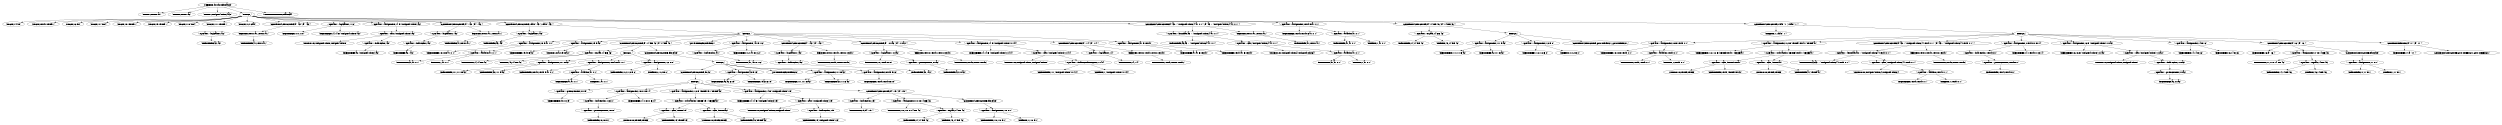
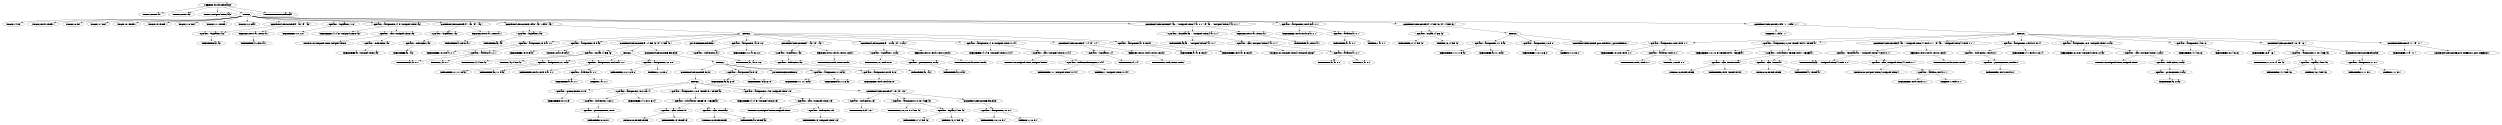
  digraph {
    n1 [label="(METHOD,do_rfc1035_name)"]
    n2 [label="(PARAM,_BYTE *a1)"]
    n3 [label="(PARAM,_BYTE *a2)"]
    n4 [label="(PARAM,unsigned __int64 a3)"]
    n5 [label="(BLOCK,,)"]
    n6 [label="(METHOD_RETURN,__fastcall)"]
    n7 [label="(LOCAL,v4: int)"]
    n8 [label="(LOCAL,result: _BYTE *)"]
    n9 [label="(LOCAL,v6: int)"]
    n10 [label="(LOCAL,v7: bool)"]
    n11 [label="(LOCAL,v8: _BYTE *)"]
    n12 [label="(LOCAL,v9: _BYTE *)"]
    n13 [label="(LOCAL,v10: bool)"]
    n14 [label="(LOCAL,v11: _BYTE *)"]
    n15 [label="(LOCAL,v12: char)"]
    n16 [label="(CONTROL_STRUCTURE,if ( !a2 ),if ( !a2 ))"]
    n17 [label="(<operator>.assignment,v4 = (unsigned __int8)*a2)"]
    n18 [label="(CONTROL_STRUCTURE,if ( !*a2 ),if ( !*a2 ))"]
    n19 [label="(CONTROL_STRUCTURE,while ( !a3 ),while ( !a3 ))"]
    n20 [label="(CONTROL_STRUCTURE,if ( a3 < (unsigned __int64)(a1 + 1) ),if ( a3 < (unsigned __int64)(a1 + 1) ))"]
    n21 [label="(<operator>.assignment,result = a1 + 1)"]
    n22 [label="(CONTROL_STRUCTURE,if ( v4 == 46 ),if ( v4 == 46 ))"]
    n23 [label="(CONTROL_STRUCTURE,while ( 1 ),while ( 1 ))"]
    n24 [label="(<operator>.logicalNot,!a2)"]
    n25 [label="(RETURN,return a1;,return a1;)"]
    n26 [label="(IDENTIFIER,v4,v4 = (unsigned __int8)*a2)"]
    n27 [label="(<operator>.cast,(unsigned __int8)*a2)"]
    n28 [label="(<operator>.logicalNot,!*a2)"]
    n29 [label="(RETURN,return a1;,return a1;)"]
    n30 [label="(<operator>.logicalNot,!a3)"]
    n31 [label="(BLOCK,,)"]
    n32 [label="(<operator>.lessThan,a3 < (unsigned __int64)(a1 + 1))"]
    n33 [label="(RETURN,return a1;,return a1;)"]
    n34 [label="(IDENTIFIER,result,result = a1 + 1)"]
    n35 [label="(<operator>.addition,a1 + 1)"]
    n36 [label="(<operator>.equals,v4 == 46)"]
    n37 [label="(BLOCK,,)"]
    n38 [label="(LITERAL,1,while ( 1 ))"]
    n39 [label="(BLOCK,,)"]
    n40 [label="(IDENTIFIER,a2,!a2)"]
    n41 [label="(IDENTIFIER,a1,return a1;)"]
    n42 [label="(UNKNOWN,unsigned __int8,unsigned __int8)"]
    n43 [label="(<operator>.indirection,*a2)"]
    n44 [label="(IDENTIFIER,a2,(unsigned __int8)*a2)"]
    n45 [label="(<operator>.indirection,*a2)"]
    n46 [label="(IDENTIFIER,a1,return a1;)"]
    n47 [label="(IDENTIFIER,a2,!*a2)"]
    n48 [label="(IDENTIFIER,a3,!a3)"]
    n49 [label="(<operator>.assignment,v8 = a1 + 1)"]
    n50 [label="(<operator>.assignment,v9 = a2)"]
    n51 [label="(CONTROL_STRUCTURE,if ( v4 == 46 ),if ( v4 == 46 ))"]
    n52 [label="(JUMP_TARGET,LABEL_21)"]
    n53 [label="(<operator>.assignment,*a1 = v12)"]
    n54 [label="(CONTROL_STRUCTURE,if ( !*a2 ),if ( !*a2 ))"]
    n55 [label="(CONTROL_STRUCTURE,if ( !++a2 ),if ( !++a2 ))"]
    n56 [label="(<operator>.assignment,v4 = (unsigned __int8)v11[1])"]
    n57 [label="(CONTROL_STRUCTURE,if ( !v4 ),if ( !v4 ))"]
    n58 [label="(<operator>.assignment,a1 = result)"]
    n59 [label="(IDENTIFIER,v8,v8 = a1 + 1)"]
    n60 [label="(<operator>.addition,a1 + 1)"]
    n61 [label="(IDENTIFIER,v9,v9 = a2)"]
    n62 [label="(UNKNOWN,a2,v9 = a2)"]
    n63 [label="(<operator>.equals,v4 == 46)"]
    n64 [label="(BLOCK,,)"]
    n65 [label="(CONTROL_STRUCTURE,else,else)"]
    n66 [label="(<operator>.indirection,*a1)"]
    n67 [label="(IDENTIFIER,v12,*a1 = v12)"]
    n68 [label="(<operator>.logicalNot,!*a2)"]
    n69 [label="(RETURN,return result;,return result;)"]
    n70 [label="(<operator>.logicalNot,!++a2)"]
    n71 [label="(RETURN,return result;,return result;)"]
    n72 [label="(IDENTIFIER,v4,v4 = (unsigned __int8)v11[1])"]
    n73 [label="(<operator>.cast,(unsigned __int8)v11[1])"]
    n74 [label="(<operator>.logicalNot,!v4)"]
    n75 [label="(RETURN,return result;,return result;)"]
    n76 [label="(IDENTIFIER,a1,a1 = result)"]
    n77 [label="(IDENTIFIER,result,a1 = result)"]
    n78 [label="(IDENTIFIER,a1,a1 + 1)"]
    n79 [label="(LITERAL,1,a1 + 1)"]
    n80 [label="(IDENTIFIER,v4,v4 == 46)"]
    n81 [label="(LITERAL,46,v4 == 46)"]
    n82 [label="(<operator>.assignment,v11 = a2)"]
    n83 [label="(<operator>.assignment,result = a1 + 1)"]
    n84 [label="(<operator>.assignment,v12 = 0)"]
    n85 [label="(BLOCK,,)"]
    n86 [label="(IDENTIFIER,v11,v11 = a2)"]
    n87 [label="(IDENTIFIER,a2,v11 = a2)"]
    n88 [label="(IDENTIFIER,result,result = a1 + 1)"]
    n89 [label="(<operator>.addition,a1 + 1)"]
    n90 [label="(IDENTIFIER,v12,v12 = 0)"]
    n91 [label="(LITERAL,0,v12 = 0)"]
    n92 [label="(IDENTIFIER,a1,a1 + 1)"]
    n93 [label="(LITERAL,1,a1 + 1)"]
    n94 [label="(CONTROL_STRUCTURE,do,do)"]
    n95 [label="(<operator>.assignment,a2 = v9)"]
    n96 [label="(JUMP_TARGET,LABEL_20)"]
    n97 [label="(<operator>.assignment,v11 = a2)"]
    n98 [label="(<operator>.assignment,result = v8)"]
    n99 [label="(BLOCK,,)"]
    n100 [label="(IDENTIFIER,a2,a2 = v9)"]
    n101 [label="(IDENTIFIER,v9,a2 = v9)"]
    n102 [label="(IDENTIFIER,v11,v11 = a2)"]
    n103 [label="(IDENTIFIER,a2,v11 = a2)"]
    n104 [label="(IDENTIFIER,result,result = v8)"]
    n105 [label="(<operator>.preIncrement,++v9)"]
    n106 [label="(<operator>.assignment,*v8++ = v4)"]
    n107 [label="(<operator>.assignment,v12 = (_BYTE)v9 - (_BYTE)a2)"]
    n108 [label="(<operator>.assignment,v4 = (unsigned __int8)*v9)"]
    n109 [label="(CONTROL_STRUCTURE,if ( *v9 ),if ( *v9 ))"]
    n110 [label="(<operator>.logicalNot,!v10)"]
    n111 [label="(IDENTIFIER,v10,!v10)"]
    n112 [label="(IDENTIFIER,v9,++v9)"]
    n113 [label="(<operator>.indirection,*v8++)"]
    n114 [label="(IDENTIFIER,v4,*v8++ = v4)"]
    n115 [label="(<operator>.subtraction,(_BYTE)v9 - (_BYTE)a2)"]
    n116 [label="(IDENTIFIER,v4,v4 = (unsigned __int8)*v9)"]
    n117 [label="(<operator>.cast,(unsigned __int8)*v9)"]
    n118 [label="(<operator>.indirection,*v9)"]
    n119 [label="(<operator>.assignment,v10 = v4 == 46)"]
    n120 [label="(CONTROL_STRUCTURE,else,else)"]
    n121 [label="(<operator>.postIncrement,v8++)"]
    n122 [label="(IDENTIFIER,v8,v8++)"]
    n123 [label="(<operator>.cast,(_BYTE)v9)"]
    n124 [label="(<operator>.cast,(_BYTE)a2)"]
    n125 [label="(UNKNOWN,_BYTE,_BYTE)"]
    n126 [label="(IDENTIFIER,v9,(_BYTE)v9)"]
    n127 [label="(UNKNOWN,_BYTE,_BYTE)"]
    n128 [label="(IDENTIFIER,a8,(_BYTE)a2)"]
    n129 [label="(UNKNOWN,unsigned __int8,unsigned __int8)"]
    n130 [label="(<operator>.indirection,*v9)"]
    n131 [label="(IDENTIFIER,v9,(unsigned __int8)*v9)"]
    n132 [label="(IDENTIFIER,v9,if ( *v9 ))"]
    n133 [label="(IDENTIFIER,v10,v10 = v4 == 46)"]
    n134 [label="(<operator>.equals,v4 == 46)"]
    n135 [label="(<operator>.assignment,v10 = 1)"]
    n136 [label="(IDENTIFIER,v4,v4 == 46)"]
    n137 [label="(LITERAL,46,v4 == 46)"]
    n138 [label="(IDENTIFIER,v10,v10 = 1)"]
    n139 [label="(LITERAL,1,v10 = 1)"]
    n140 [label="(IDENTIFIER,v8,result = v8)"]
    n141 [label="(IDENTIFIER,a1,*a1 = v12)"]
    n142 [label="(<operator>.indirection,*a2)"]
    n143 [label="(IDENTIFIER,result,return result;)"]
    n144 [label="(IDENTIFIER,a2,!*a2)"]
    n145 [label="(<operator>.preIncrement,++a2)"]
    n146 [label="(IDENTIFIER,result,return result;)"]
    n147 [label="(IDENTIFIER,a2,++a2)"]
    n148 [label="(UNKNOWN,unsigned __int8,unsigned __int8)"]
    n149 [label="(<operator>.indirectIndexAccess,v11[1])"]
    n150 [label="(IDENTIFIER,v11,(unsigned __int8)v11[1])"]
    n151 [label="(LITERAL,1,(unsigned __int8)v11[1])"]
    n152 [label="(IDENTIFIER,v4,!v4)"]
    n153 [label="(IDENTIFIER,result,return result;)"]
    n154 [label="(IDENTIFIER,a3,a3 < (unsigned __int64)(a1 + 1))"]
    n155 [label="(<operator>.cast,(unsigned __int64)(a1 + 1))"]
    n156 [label="(IDENTIFIER,a1,return a1;)"]
    n157 [label="(UNKNOWN,unsigned __int64,unsigned __int64)"]
    n158 [label="(<operator>.addition,a1 + 1)"]
    n159 [label="(IDENTIFIER,a1,a1 + 1)"]
    n160 [label="(LITERAL,1,a1 + 1)"]
    n161 [label="(IDENTIFIER,a1,a1 + 1)"]
    n162 [label="(LITERAL,1,a1 + 1)"]
    n163 [label="(IDENTIFIER,v4,v4 == 46)"]
    n164 [label="(LITERAL,46,v4 == 46)"]
    n165 [label="(<operator>.assignment,v11 = a2)"]
    n166 [label="(<operator>.assignment,v12 = 0)"]
    n167 [label="(CONTROL_STRUCTURE,goto LABEL_21;,goto LABEL_21;)"]
    n168 [label="(IDENTIFIER,v11,v11 = a2)"]
    n169 [label="(IDENTIFIER,a2,v11 = a2)"]
    n170 [label="(IDENTIFIER,v12,v12 = 0)"]
    n171 [label="(LITERAL,0,v12 = 0)"]
    n172 [label="(<operator>.assignment,v8 = result + 1)"]
    n173 [label="(<operator>.assignment,v12 = (_BYTE)result - (_BYTE)a1)"]
    n174 [label="(CONTROL_STRUCTURE,if ( a3 < (unsigned __int64)(result + 1) ),if ( a3 < (unsigned __int64)(result + 1) ))"]
    n175 [label="(<operator>.assignment,*result++ = v4)"]
    n176 [label="(<operator>.assignment,v6 = (unsigned __int8)*++a2)"]
    n177 [label="(<operator>.assignment,v4 = v6)"]
    n178 [label="(CONTROL_STRUCTURE,if ( v6 ),if ( v6 ))"]
    n179 [label="(CONTROL_RETURN,if ( v7 ),if ( v7 ))"]
    n180 [label="(IDENTIFIER,v8,v8 = result + 1)"]
    n181 [label="(<operator>.addition,result + 1)"]
    n182 [label="(IDENTIFIER,v12,v12 = (_BYTE)result - (_BYTE)a1)"]
    n183 [label="(<operator>.subtraction,(_BYTE)result - (_BYTE)a1)"]
    n184 [label="(<operator>.lessThan,a3 < (unsigned __int64)(result + 1))"]
    n185 [label="(RETURN,return result;,return result;)"]
    n186 [label="(<operator>.indirection,*result++)"]
    n187 [label="(IDENTIFIER,v4,*result++ = v4)"]
    n188 [label="(IDENTIFIER,v6,v6 = (unsigned __int8)*++a2)"]
    n189 [label="(<operator>.cast,(unsigned __int8)*++a2)"]
    n190 [label="(IDENTIFIER,v4,v4 = v6)"]
    n191 [label="(IDENTIFIER,v6,v4 = v6)"]
    n192 [label="(IDENTIFIER,v6,if ( v6 ))"]
    n193 [label="(<operator>.assignment,v7 = v4 == 46)"]
    n194 [label="(CONTROL_STRUCTURE,else,else)"]
    n195 [label="(IDENTIFIER,v7,if ( v7 ))"]
    n196 [label="(CONTROL_STRUCTURE,goto LABEL_20;,goto LABEL_20;)"]
    n197 [label="(IDENTIFIER,result,result + 1)"]
    n198 [label="(LITERAL,1,result + 1)"]
    n199 [label="(<operator>.cast,(_BYTE)result)"]
    n200 [label="(<operator>.cast,(_BYTE)a1)"]
    n201 [label="(UNKNOWN,_BYTE,_BYTE)"]
    n202 [label="(IDENTIFIER,result,(_BYTE)result)"]
    n203 [label="(UNKNOWN,_BYTE,_BYTE)"]
    n204 [label="(IDENTIFIER,a1,(_BYTE)a1)"]
    n205 [label="(IDENTIFIER,a3,a3 < (unsigned __int64)(result + 1))"]
    n206 [label="(<operator>.cast,(unsigned __int64)(result + 1))"]
    n207 [label="(IDENTIFIER,result,return result;)"]
    n208 [label="(UNKNOWN,unsigned __int64,unsigned __int64)"]
    n209 [label="(<operator>.addition,result + 1)"]
    n210 [label="(IDENTIFIER,result,result + 1)"]
    n211 [label="(LITERAL,1,result + 1)"]
    n212 [label="(<operator>.postIncrement,result++)"]
    n213 [label="(IDENTIFIER,result,result++)"]
    n214 [label="(UNKNOWN,unsigned __int8,unsigned __int8)"]
    n215 [label="(<operator>.indirection,*++a2)"]
    n216 [label="(<operator>.preIncrement,++a2)"]
    n217 [label="(IDENTIFIER,a2,++a2)"]
    n218 [label="(IDENTIFIER,v7,v7 = v4 == 46)"]
    n219 [label="(<operator>.equals,v4 == 46)"]
    n220 [label="(<operator>.assignment,v7 = 1)"]
    n221 [label="(IDENTIFIER,v4,v4 == 46)"]
    n222 [label="(LITERAL,46,v4 == 46)"]
    n223 [label="(IDENTIFIER,v7,v7 = 1)"]
    n224 [label="(LITERAL,1,v7 = 1)"]
    n1 -> n2
    n1 -> n3
    n1 -> n4
    n1 -> n5
    n1 -> n6
    n5 -> n7
    n5 -> n8
    n5 -> n9
    n5 -> n10
    n5 -> n11
    n5 -> n12
    n5 -> n13
    n5 -> n14
    n5 -> n15
    n5 -> n16
    n5 -> n17
    n5 -> n18
    n5 -> n19
    n5 -> n20
    n5 -> n21
    n5 -> n22
    n5 -> n23
+   n16 -> n24
    n16 -> n25
-   n110 -> n26
+   n17 -> n26
    n17 -> n27
    n18 -> n28
    n18 -> n29
    n19 -> n30
    n19 -> n31
    n20 -> n32
    n20 -> n33
    n21 -> n34
    n21 -> n35
    n22 -> n36
    n22 -> n37
    n23 -> n38
    n23 -> n39
    n24 -> n40
    n25 -> n41
    n27 -> n42
    n27 -> n43
    n28 -> n45
    n29 -> n46
    n30 -> n48
    n31 -> n49
    n31 -> n50
    n31 -> n51
    n31 -> n52
    n31 -> n53
    n31 -> n54
    n31 -> n55
    n31 -> n56
    n31 -> n57
    n31 -> n58
    n32 -> n154
    n32 -> n155
    n33 -> n156
    n35 -> n161
    n35 -> n162
    n36 -> n163
    n36 -> n164
    n37 -> n165
    n37 -> n166
    n37 -> n167
    n39 -> n172
    n39 -> n173
    n39 -> n174
    n39 -> n175
    n39 -> n176
    n39 -> n177
    n39 -> n178
    n39 -> n179
    n43 -> n44
    n45 -> n47
    n49 -> n59
    n49 -> n60
    n50 -> n61
    n50 -> n62
    n51 -> n63
    n51 -> n64
    n51 -> n65
    n53 -> n66
    n53 -> n67
    n54 -> n68
    n54 -> n69
    n55 -> n70
    n55 -> n71
    n56 -> n72
    n56 -> n73
    n57 -> n74
    n57 -> n75
    n58 -> n76
    n58 -> n77
    n60 -> n78
    n60 -> n79
    n63 -> n80
    n63 -> n81
    n64 -> n82
    n64 -> n83
    n64 -> n84
    n65 -> n85
    n66 -> n141
    n68 -> n142
    n69 -> n143
    n70 -> n140
    n70 -> n145
    n71 -> n146
    n73 -> n148
    n73 -> n149
    n74 -> n152
    n75 -> n153
    n82 -> n86
    n82 -> n87
    n83 -> n88
    n83 -> n89
    n84 -> n90
    n84 -> n91
    n85 -> n94
    n85 -> n95
    n85 -> n96
    n85 -> n97
    n85 -> n98
    n89 -> n92
    n89 -> n93
    n94 -> n99
    n95 -> n100
    n95 -> n101
    n97 -> n102
    n97 -> n103
    n98 -> n104
    n99 -> n105
    n99 -> n106
    n99 -> n107
    n99 -> n108
    n99 -> n109
    n105 -> n112
    n106 -> n113
    n106 -> n114
    n107 -> n115
    n108 -> n116
    n108 -> n117
    n109 -> n118
    n109 -> n119
    n109 -> n120
    n110 -> n111
    n113 -> n121
    n115 -> n123
    n115 -> n124
    n117 -> n129
    n117 -> n130
    n118 -> n132
    n119 -> n133
    n119 -> n134
    n120 -> n135
    n121 -> n122
    n123 -> n125
    n123 -> n126
    n124 -> n127
    n124 -> n128
    n130 -> n131
    n134 -> n136
    n134 -> n137
    n135 -> n138
    n135 -> n139
    n142 -> n144
    n145 -> n147
    n149 -> n150
    n149 -> n151
    n155 -> n157
    n155 -> n158
    n158 -> n159
    n158 -> n160
    n165 -> n168
    n165 -> n169
    n166 -> n170
    n166 -> n171
    n172 -> n180
    n172 -> n181
    n173 -> n182
    n173 -> n183
    n174 -> n184
    n174 -> n185
    n175 -> n186
    n175 -> n187
    n176 -> n188
    n176 -> n189
    n177 -> n190
    n177 -> n191
    n178 -> n192
    n178 -> n193
    n178 -> n194
    n179 -> n195
    n179 -> n196
    n181 -> n197
    n181 -> n198
    n183 -> n199
    n183 -> n200
    n184 -> n205
    n184 -> n206
    n185 -> n207
    n186 -> n212
    n189 -> n214
    n189 -> n215
    n193 -> n218
    n193 -> n219
    n194 -> n220
    n199 -> n201
    n199 -> n202
    n200 -> n203
    n200 -> n204
    n206 -> n208
    n206 -> n209
    n209 -> n210
    n209 -> n211
    n212 -> n213
    n215 -> n216
    n216 -> n217
    n219 -> n221
    n219 -> n222
    n220 -> n223
    n220 -> n224
  }
